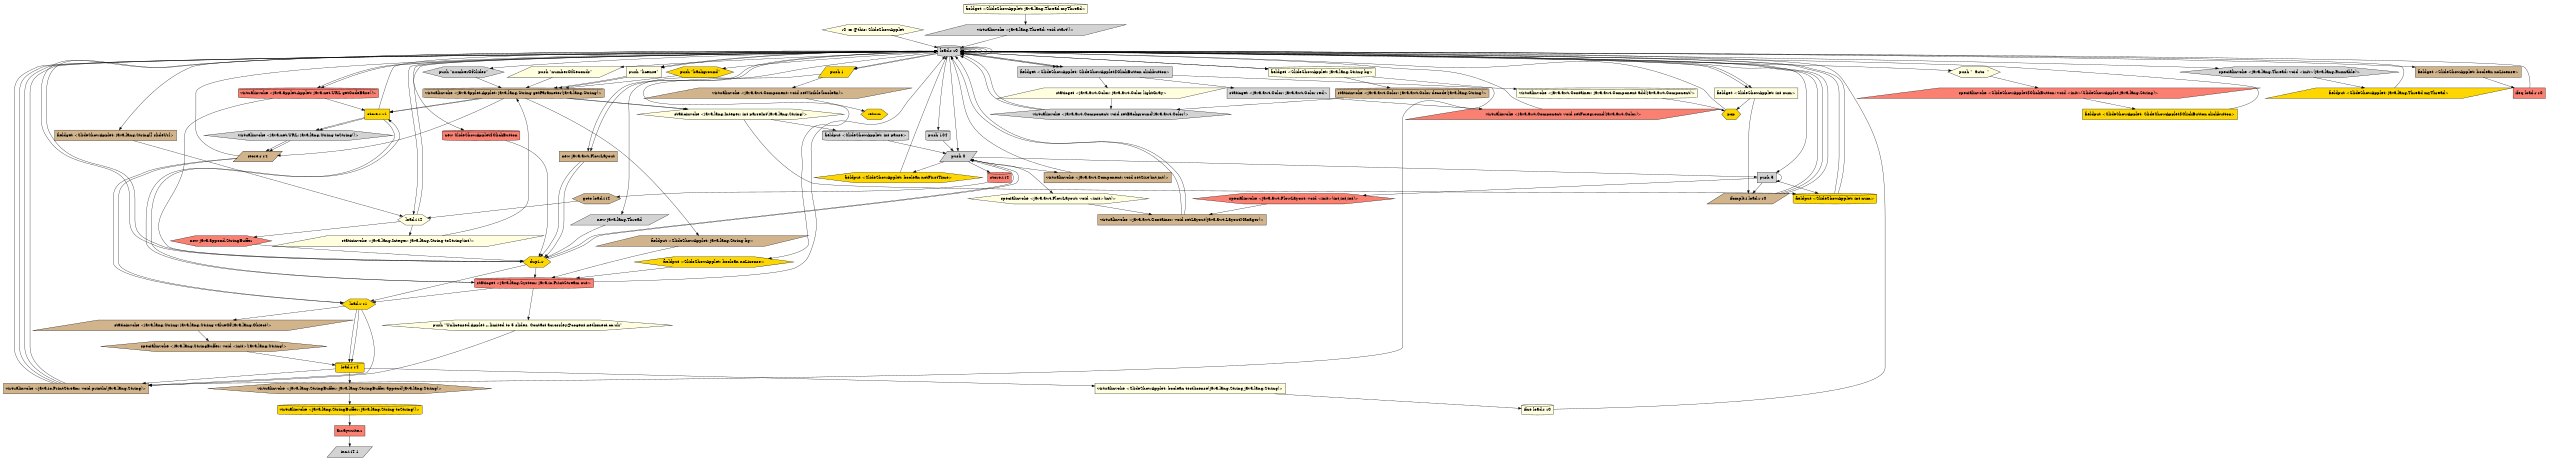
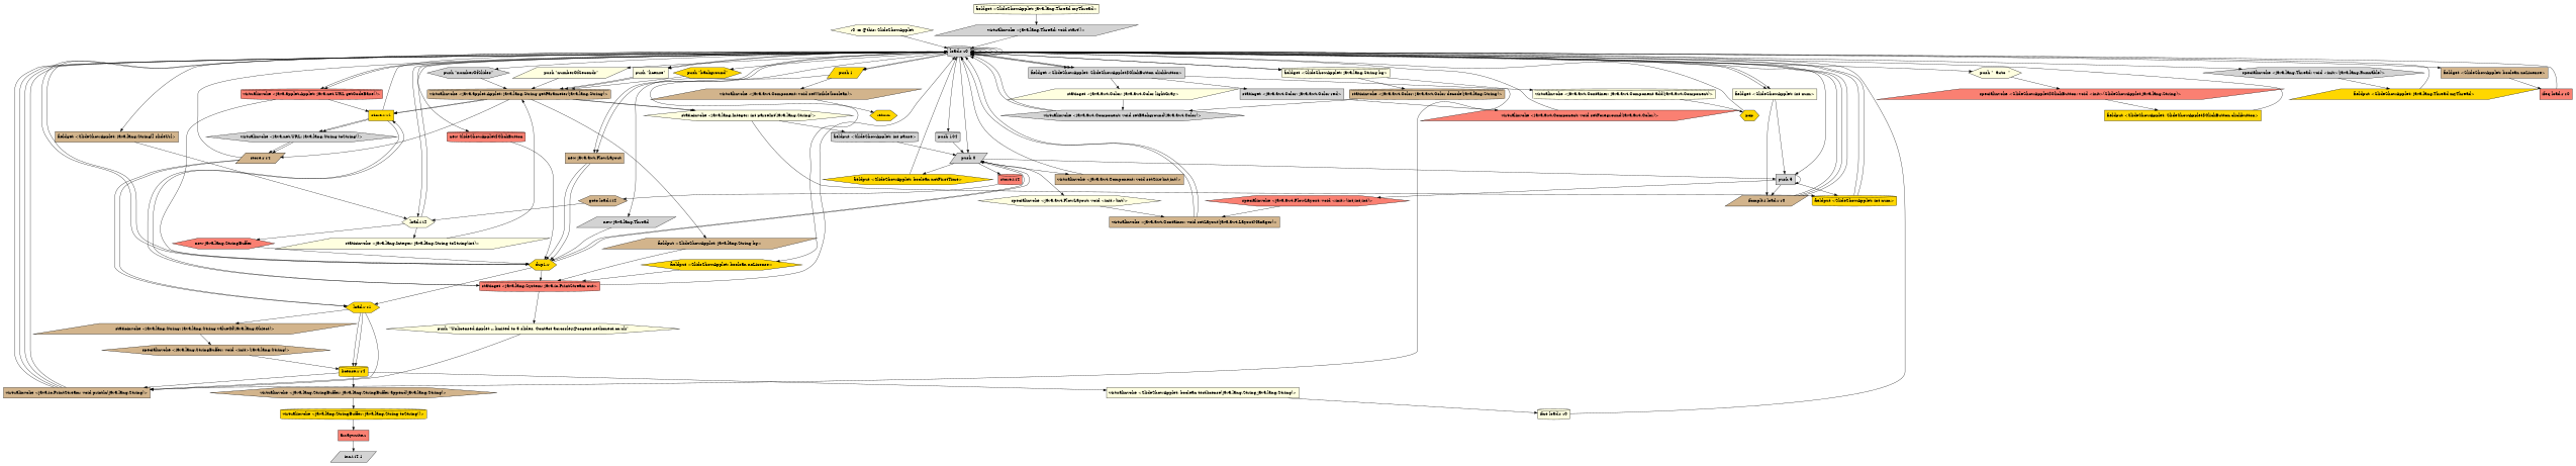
  digraph {
    node [fillcolor=lightyellow shape=hexagon style=filled]
    "r0 := @this: SlideShowApplet"
    "load.r r0" [fillcolor=lightgrey shape=cylinder]
    "push \"license\"" [shape=box]
    "virtualinvoke <java.applet.Applet: java.net.URL getCodeBase()>" [fillcolor=salmon shape=cylinder]
    "push 1" [fillcolor=gold shape=parallelogram]
    "new SlideShowApplet$ClickButton" [fillcolor=salmon shape=cylinder]
    "push \"  auto  \""
    "fieldget <SlideShowApplet: SlideShowApplet$ClickButton clickbutton>" [fillcolor=lightgrey shape=box]
    "new java.awt.FlowLayout" [fillcolor=tan shape=box]
    "push 0" [fillcolor=lightgrey shape=parallelogram]
    "new java.lang.Thread" [fillcolor=lightgrey shape=parallelogram]
    "specialinvoke <java.lang.Thread: void <init>(java.lang.Runnable)>" [fillcolor=lightgrey]
    "push \"background\"" [fillcolor=gold]
    "fieldget <SlideShowApplet: java.lang.String bg>" [shape=cylinder]
    "push \"numberOfSlides\"" [fillcolor=lightgrey]
    "fieldget <SlideShowApplet: boolean noLicense>" [fillcolor=tan shape=box]
    "fieldget <SlideShowApplet: int num>" [shape=box]
    "push 5" [fillcolor=lightgrey shape=box]
    "push \"numberOfSeconds\"" [shape=parallelogram]
    "load.i i4"
    "push 104" [fillcolor=lightgrey shape=cylinder]
    "fieldget <SlideShowApplet: java.lang.String[] slideUrl>" [fillcolor=tan shape=box]
    "virtualinvoke <java.applet.Applet: java.lang.String getParameter(java.lang.String)>" [fillcolor=tan shape=cylinder]
    "store.r r1" [fillcolor=gold shape=box]
    "dup1.r" [fillcolor=gold]
    "fieldput <SlideShowApplet: boolean noLicense>" [fillcolor=gold]
    "virtualinvoke <java.awt.Component: void setVisible(boolean)>" [fillcolor=tan shape=parallelogram]
    "specialinvoke <SlideShowApplet$ClickButton: void <init>(SlideShowApplet,java.lang.String)>" [fillcolor=salmon shape=parallelogram]
    "staticget <java.awt.Color: java.awt.Color lightGray>" [shape=parallelogram]
    "staticget <java.awt.Color: java.awt.Color red>" [fillcolor=lightgrey shape=box]
    "virtualinvoke <java.awt.Container: java.awt.Component add(java.awt.Component)>" [shape=cylinder]
    "specialinvoke <java.awt.FlowLayout: void <init>(int)>"
    "store.i i4" [fillcolor=salmon shape=cylinder]
    "fieldput <SlideShowApplet: boolean notFirstTime>" [fillcolor=gold]
    "virtualinvoke <java.awt.Component: void setSize(int,int)>" [fillcolor=tan shape=box]
    "fieldput <SlideShowApplet: java.lang.Thread myThread>" [fillcolor=gold shape=parallelogram]
    "virtualinvoke <java.io.PrintStream: void println(java.lang.String)>" [fillcolor=tan shape=box]
    "staticinvoke <java.awt.Color: java.awt.Color decode(java.lang.String)>" [fillcolor=tan shape=cylinder]
    "ifeq load.r r0" [fillcolor=salmon shape=box]
    "ifcmplt.i load.r r0" [fillcolor=tan shape=parallelogram]
    "fieldput <SlideShowApplet: int num>" [fillcolor=gold shape=cylinder]
    "specialinvoke <java.awt.FlowLayout: void <init>(int,int,int)>" [fillcolor=salmon]
    "staticinvoke <java.lang.Integer: java.lang.String toString(int)>" [shape=parallelogram]
-   "new java.lang.StringBuffer" [fillcolor=salmon label="new java.append.StringBuffer"]
+   "new java.lang.StringBuffer" [fillcolor=salmon]
    "fieldget <SlideShowApplet: java.lang.Thread myThread>" [shape=cylinder]
    "virtualinvoke <java.lang.Thread: void start()>" [fillcolor=lightgrey shape=parallelogram]
    "store.r r4" [fillcolor=tan shape=parallelogram]
    "fieldput <SlideShowApplet: java.lang.String bg>" [fillcolor=tan shape=parallelogram]
    "staticinvoke <java.lang.Integer: int parseInt(java.lang.String)>"
    "staticget <java.lang.System: java.io.PrintStream out>" [fillcolor=salmon shape=cylinder]
    "virtualinvoke <java.net.URL: java.lang.String toString()>" [fillcolor=lightgrey]
    "load.r r1" [fillcolor=gold]
    "fieldput <SlideShowApplet: int pause>" [fillcolor=lightgrey shape=cylinder]
    "push \"Unlicensed Applet -- limited to 5 slides. Contact acrossley@cogent.netkonect.co.uk\""
-   "load.r r4" [fillcolor=gold shape=cylinder]
+   "load.r r4" [fillcolor=gold shape=cylinder label="license.r r4"]
    "staticinvoke <java.lang.String: java.lang.String valueOf(java.lang.Object)>" [fillcolor=tan shape=parallelogram]
    "virtualinvoke <SlideShowApplet: boolean testlicense(java.lang.String,java.lang.String)>" [shape=box]
    "virtualinvoke <java.lang.StringBuffer: java.lang.StringBuffer append(java.lang.String)>" [fillcolor=tan]
    "specialinvoke <java.lang.StringBuffer: void <init>(java.lang.String)>" [fillcolor=tan]
    "ifne load.r r0" [shape=cylinder]
    "virtualinvoke <java.lang.StringBuffer: java.lang.String toString()>" [fillcolor=gold shape=cylinder]
    return [fillcolor=gold]
    "fieldput <SlideShowApplet: SlideShowApplet$ClickButton clickbutton>" [fillcolor=gold shape=box]
    "virtualinvoke <java.awt.Component: void setBackground(java.awt.Color)>" [fillcolor=lightgrey]
    "virtualinvoke <java.awt.Component: void setForeground(java.awt.Color)>" [fillcolor=salmon shape=parallelogram]
    pop [fillcolor=gold]
    "virtualinvoke <java.awt.Container: void setLayout(java.awt.LayoutManager)>" [fillcolor=tan shape=box]
    "goto load.i i4" [fillcolor=tan]
    "arraywrite.r" [fillcolor=salmon shape=box]
    "inc.i i4 1" [fillcolor=lightgrey shape=parallelogram]
    "r0 := @this: SlideShowApplet" -> "load.r r0"
    "load.r r0" -> "load.r r0"
    "load.r r0" -> "load.r r0"
    "load.r r0" -> "load.r r0"
    "load.r r0" -> "load.r r0"
    "load.r r0" -> "load.r r0"
    "load.r r0" -> "load.r r0"
    "load.r r0" -> "push \"license\""
    "load.r r0" -> "push \"license\""
    "load.r r0" -> "virtualinvoke <java.applet.Applet: java.net.URL getCodeBase()>"
    "load.r r0" -> "virtualinvoke <java.applet.Applet: java.net.URL getCodeBase()>"
    "load.r r0" -> "push 1"
    "load.r r0" -> "push 1"
    "load.r r0" -> "new SlideShowApplet$ClickButton"
    "load.r r0" -> "push \"  auto  \""
    "load.r r0" -> "fieldget <SlideShowApplet: SlideShowApplet$ClickButton clickbutton>"
    "load.r r0" -> "fieldget <SlideShowApplet: SlideShowApplet$ClickButton clickbutton>"
    "load.r r0" -> "fieldget <SlideShowApplet: SlideShowApplet$ClickButton clickbutton>"
    "load.r r0" -> "new java.awt.FlowLayout"
    "load.r r0" -> "new java.awt.FlowLayout"
    "load.r r0" -> "push 0"
    "load.r r0" -> "new java.lang.Thread"
    "load.r r0" -> "specialinvoke <java.lang.Thread: void <init>(java.lang.Runnable)>"
    "load.r r0" -> "push \"background\""
    "load.r r0" -> "fieldget <SlideShowApplet: java.lang.String bg>"
    "load.r r0" -> "fieldget <SlideShowApplet: java.lang.String bg>"
    "load.r r0" -> "push \"numberOfSlides\""
    "load.r r0" -> "fieldget <SlideShowApplet: boolean noLicense>"
    "load.r r0" -> "fieldget <SlideShowApplet: int num>"
    "load.r r0" -> "fieldget <SlideShowApplet: int num>"
    "load.r r0" -> "push 5"
    "load.r r0" -> "push \"numberOfSeconds\""
    "load.r r0" -> "load.i i4"
    "load.r r0" -> "push 104"
    "load.r r0" -> "fieldget <SlideShowApplet: java.lang.String[] slideUrl>"
    "push \"license\"" -> "virtualinvoke <java.applet.Applet: java.lang.String getParameter(java.lang.String)>"
    "push \"license\"" -> "virtualinvoke <java.applet.Applet: java.lang.String getParameter(java.lang.String)>"
    "virtualinvoke <java.applet.Applet: java.net.URL getCodeBase()>" -> "store.r r1"
    "virtualinvoke <java.applet.Applet: java.net.URL getCodeBase()>" -> "dup1.r"
    "push 1" -> "fieldput <SlideShowApplet: boolean noLicense>"
    "push 1" -> "virtualinvoke <java.awt.Component: void setVisible(boolean)>"
    "new SlideShowApplet$ClickButton" -> "dup1.r"
    "push \"  auto  \"" -> "specialinvoke <SlideShowApplet$ClickButton: void <init>(SlideShowApplet,java.lang.String)>"
    "fieldget <SlideShowApplet: SlideShowApplet$ClickButton clickbutton>" -> "staticget <java.awt.Color: java.awt.Color lightGray>"
    "fieldget <SlideShowApplet: SlideShowApplet$ClickButton clickbutton>" -> "staticget <java.awt.Color: java.awt.Color red>"
    "fieldget <SlideShowApplet: SlideShowApplet$ClickButton clickbutton>" -> "virtualinvoke <java.awt.Container: java.awt.Component add(java.awt.Component)>"
    "new java.awt.FlowLayout" -> "dup1.r"
    "new java.awt.FlowLayout" -> "dup1.r"
    "push 0" -> "push 5"
    "push 0" -> "specialinvoke <java.awt.FlowLayout: void <init>(int)>"
    "push 0" -> "store.i i4"
    "push 0" -> "fieldput <SlideShowApplet: boolean notFirstTime>"
    "push 0" -> "virtualinvoke <java.awt.Component: void setSize(int,int)>"
    "new java.lang.Thread" -> "dup1.r"
    "specialinvoke <java.lang.Thread: void <init>(java.lang.Runnable)>" -> "fieldput <SlideShowApplet: java.lang.Thread myThread>"
    "push \"background\"" -> "virtualinvoke <java.applet.Applet: java.lang.String getParameter(java.lang.String)>"
    "fieldget <SlideShowApplet: java.lang.String bg>" -> "virtualinvoke <java.io.PrintStream: void println(java.lang.String)>"
    "fieldget <SlideShowApplet: java.lang.String bg>" -> "staticinvoke <java.awt.Color: java.awt.Color decode(java.lang.String)>"
    "push \"numberOfSlides\"" -> "virtualinvoke <java.applet.Applet: java.lang.String getParameter(java.lang.String)>"
    "fieldget <SlideShowApplet: boolean noLicense>" -> "ifeq load.r r0"
-   "fieldget <SlideShowApplet: int num>" -> pop
+   "fieldget <SlideShowApplet: int num>" -> "push 5"
    "fieldget <SlideShowApplet: int num>" -> "ifcmplt.i load.r r0"
    "push 5" -> "push 5"
    "push 5" -> "ifcmplt.i load.r r0"
    "push 5" -> "fieldput <SlideShowApplet: int num>"
    "push 5" -> "specialinvoke <java.awt.FlowLayout: void <init>(int,int,int)>"
    "push \"numberOfSeconds\"" -> "virtualinvoke <java.applet.Applet: java.lang.String getParameter(java.lang.String)>"
    "load.i i4" -> "load.r r0"
    "load.i i4" -> "staticinvoke <java.lang.Integer: java.lang.String toString(int)>"
    "load.i i4" -> "new java.lang.StringBuffer"
    "push 104" -> "push 0"
    "fieldget <SlideShowApplet: java.lang.String[] slideUrl>" -> "load.i i4"
    "virtualinvoke <java.applet.Applet: java.lang.String getParameter(java.lang.String)>" -> "store.r r1"
    "virtualinvoke <java.applet.Applet: java.lang.String getParameter(java.lang.String)>" -> "store.r r1"
    "virtualinvoke <java.applet.Applet: java.lang.String getParameter(java.lang.String)>" -> "store.r r4"
    "virtualinvoke <java.applet.Applet: java.lang.String getParameter(java.lang.String)>" -> "fieldput <SlideShowApplet: java.lang.String bg>"
    "virtualinvoke <java.applet.Applet: java.lang.String getParameter(java.lang.String)>" -> "staticinvoke <java.lang.Integer: int parseInt(java.lang.String)>"
    "virtualinvoke <java.applet.Applet: java.lang.String getParameter(java.lang.String)>" -> "staticinvoke <java.lang.Integer: int parseInt(java.lang.String)>"
    "store.r r1" -> "load.r r0"
    "store.r r1" -> "staticget <java.lang.System: java.io.PrintStream out>"
    "store.r r1" -> "virtualinvoke <java.net.URL: java.lang.String toString()>"
    "store.r r1" -> "virtualinvoke <java.net.URL: java.lang.String toString()>"
    "dup1.r" -> "load.r r0"
    "dup1.r" -> "load.r r0"
    "dup1.r" -> "push 0"
    "dup1.r" -> "push 0"
    "dup1.r" -> "staticget <java.lang.System: java.io.PrintStream out>"
    "dup1.r" -> "load.r r1"
    "fieldput <SlideShowApplet: boolean noLicense>" -> "staticget <java.lang.System: java.io.PrintStream out>"
    "virtualinvoke <java.awt.Component: void setVisible(boolean)>" -> return
    "specialinvoke <SlideShowApplet$ClickButton: void <init>(SlideShowApplet,java.lang.String)>" -> "fieldput <SlideShowApplet: SlideShowApplet$ClickButton clickbutton>"
    "staticget <java.awt.Color: java.awt.Color lightGray>" -> "virtualinvoke <java.awt.Component: void setBackground(java.awt.Color)>"
    "staticget <java.awt.Color: java.awt.Color red>" -> "virtualinvoke <java.awt.Component: void setForeground(java.awt.Color)>"
    "virtualinvoke <java.awt.Container: java.awt.Component add(java.awt.Component)>" -> pop
    "specialinvoke <java.awt.FlowLayout: void <init>(int)>" -> "virtualinvoke <java.awt.Container: void setLayout(java.awt.LayoutManager)>"
    "store.i i4" -> "goto load.i i4"
    "fieldput <SlideShowApplet: boolean notFirstTime>" -> "load.r r0"
    "virtualinvoke <java.awt.Component: void setSize(int,int)>" -> "load.r r0"
    "fieldput <SlideShowApplet: java.lang.Thread myThread>" -> "load.r r0"
    "virtualinvoke <java.io.PrintStream: void println(java.lang.String)>" -> "load.r r0"
    "virtualinvoke <java.io.PrintStream: void println(java.lang.String)>" -> "load.r r0"
    "virtualinvoke <java.io.PrintStream: void println(java.lang.String)>" -> "load.r r0"
    "virtualinvoke <java.io.PrintStream: void println(java.lang.String)>" -> "load.r r0"
    "staticinvoke <java.awt.Color: java.awt.Color decode(java.lang.String)>" -> "virtualinvoke <java.awt.Component: void setBackground(java.awt.Color)>"
    "ifeq load.r r0" -> "load.r r0"
    "ifcmplt.i load.r r0" -> "load.r r0"
    "ifcmplt.i load.r r0" -> "load.r r0"
    "ifcmplt.i load.r r0" -> "load.r r0"
    "fieldput <SlideShowApplet: int num>" -> "load.r r0"
    "fieldput <SlideShowApplet: int num>" -> "load.r r0"
    "specialinvoke <java.awt.FlowLayout: void <init>(int,int,int)>" -> "virtualinvoke <java.awt.Container: void setLayout(java.awt.LayoutManager)>"
    "staticinvoke <java.lang.Integer: java.lang.String toString(int)>" -> "virtualinvoke <java.applet.Applet: java.lang.String getParameter(java.lang.String)>"
    "new java.lang.StringBuffer" -> "dup1.r"
    "fieldget <SlideShowApplet: java.lang.Thread myThread>" -> "virtualinvoke <java.lang.Thread: void start()>"
    "virtualinvoke <java.lang.Thread: void start()>" -> "load.r r0"
    "store.r r4" -> "load.r r0"
    "store.r r4" -> "load.r r1"
    "store.r r4" -> "load.r r1"
    "fieldput <SlideShowApplet: java.lang.String bg>" -> "staticget <java.lang.System: java.io.PrintStream out>"
    "staticinvoke <java.lang.Integer: int parseInt(java.lang.String)>" -> "fieldput <SlideShowApplet: int num>"
    "staticinvoke <java.lang.Integer: int parseInt(java.lang.String)>" -> "fieldput <SlideShowApplet: int pause>"
    "staticget <java.lang.System: java.io.PrintStream out>" -> "load.r r0"
    "staticget <java.lang.System: java.io.PrintStream out>" -> "store.r r1"
-   "staticget <java.lang.System: java.io.PrintStream out>" -> "load.r r1"
    "staticget <java.lang.System: java.io.PrintStream out>" -> "push \"Unlicensed Applet -- limited to 5 slides. Contact acrossley@cogent.netkonect.co.uk\""
    "virtualinvoke <java.net.URL: java.lang.String toString()>" -> "store.r r4"
    "virtualinvoke <java.net.URL: java.lang.String toString()>" -> "store.r r4"
    "load.r r1" -> "virtualinvoke <java.io.PrintStream: void println(java.lang.String)>"
    "load.r r1" -> "load.r r4"
    "load.r r1" -> "load.r r4"
    "load.r r1" -> "staticinvoke <java.lang.String: java.lang.String valueOf(java.lang.Object)>"
    "fieldput <SlideShowApplet: int pause>" -> "push 0"
    "push \"Unlicensed Applet -- limited to 5 slides. Contact acrossley@cogent.netkonect.co.uk\"" -> "virtualinvoke <java.io.PrintStream: void println(java.lang.String)>"
    "load.r r4" -> "virtualinvoke <java.io.PrintStream: void println(java.lang.String)>"
    "load.r r4" -> "virtualinvoke <SlideShowApplet: boolean testlicense(java.lang.String,java.lang.String)>"
    "load.r r4" -> "virtualinvoke <java.lang.StringBuffer: java.lang.StringBuffer append(java.lang.String)>"
    "staticinvoke <java.lang.String: java.lang.String valueOf(java.lang.Object)>" -> "specialinvoke <java.lang.StringBuffer: void <init>(java.lang.String)>"
    "virtualinvoke <SlideShowApplet: boolean testlicense(java.lang.String,java.lang.String)>" -> "ifne load.r r0"
    "virtualinvoke <java.lang.StringBuffer: java.lang.StringBuffer append(java.lang.String)>" -> "virtualinvoke <java.lang.StringBuffer: java.lang.String toString()>"
    "specialinvoke <java.lang.StringBuffer: void <init>(java.lang.String)>" -> "load.r r4"
    "ifne load.r r0" -> "load.r r0"
    "virtualinvoke <java.lang.StringBuffer: java.lang.String toString()>" -> "arraywrite.r"
    "fieldput <SlideShowApplet: SlideShowApplet$ClickButton clickbutton>" -> "load.r r0"
    "virtualinvoke <java.awt.Component: void setBackground(java.awt.Color)>" -> "load.r r0"
    "virtualinvoke <java.awt.Component: void setBackground(java.awt.Color)>" -> "load.r r0"
    "virtualinvoke <java.awt.Component: void setForeground(java.awt.Color)>" -> "load.r r0"
    pop -> "load.r r0"
    "virtualinvoke <java.awt.Container: void setLayout(java.awt.LayoutManager)>" -> "load.r r0"
    "virtualinvoke <java.awt.Container: void setLayout(java.awt.LayoutManager)>" -> "load.r r0"
    "goto load.i i4" -> "load.i i4"
    "arraywrite.r" -> "inc.i i4 1"
  }
